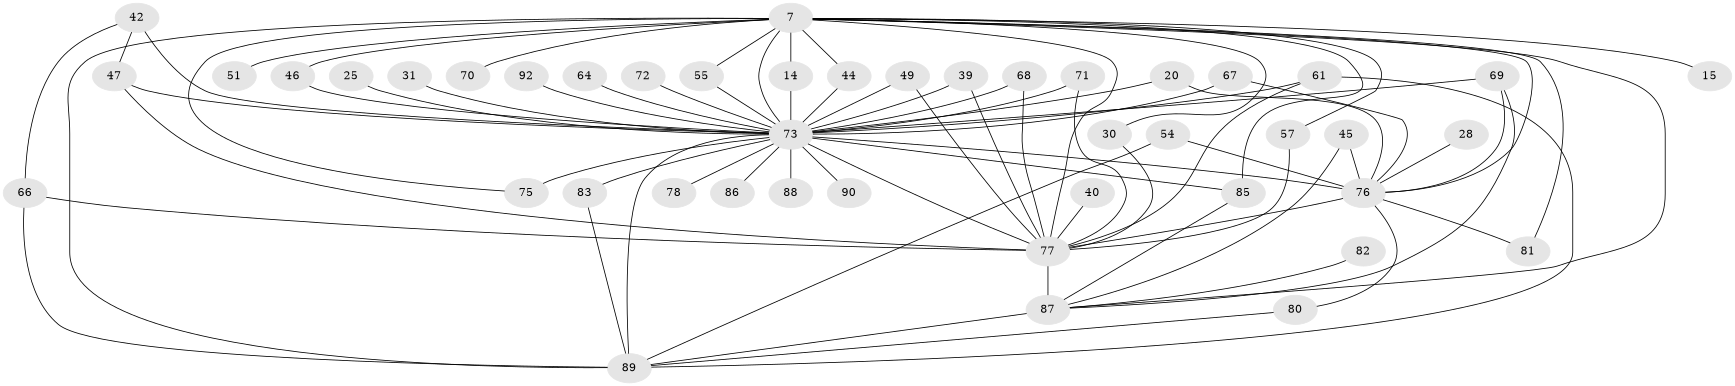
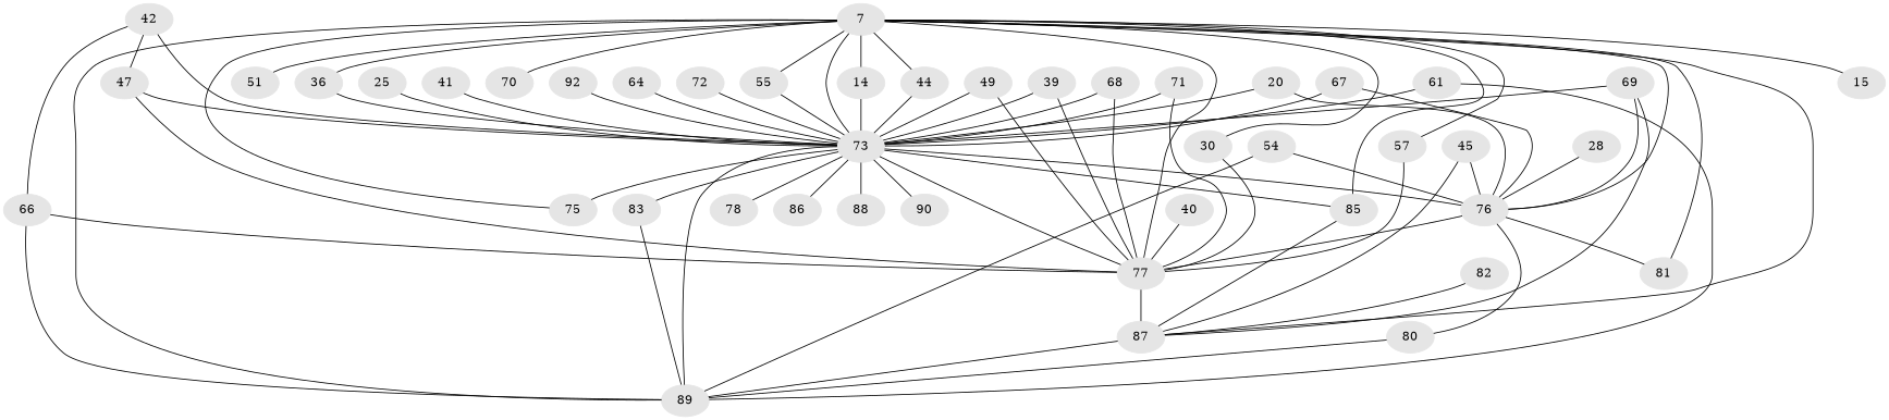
  graph {
    node [color=gray90 style=filled]
    7 [super="+1"]
    14
    15
    30
    44
-   46 [super="+23"]
+   46 [super="+23" label=36]
    51 [super="+17"]
    55 [super="+43"]
    57
    70
    73 [super="+21+19+10"]
    75 [super="+56"]
    76 [super="+12+6"]
    77 [super="+74+35"]
    81
    85 [super="+84+62"]
    87 [super="+65+26+59+53"]
    89 [super="+79+27+22+29"]
    78
    83 [super="+63"]
    86
    88
    90
    80
    20
    25
    28 [super="+18"]
    39
    40
-   41 [label=31]
+   41
    42 [super="+36"]
    47
    66
    82
    45
    49
    n37 [label=92]
    54
    61 [super="+37"]
    64
    67
    68
    69 [super="+58"]
    71 [super="+24"]
    72
    7 -- 14
    7 -- 15 [weight=2]
    7 -- 30
    7 -- 44
    7 -- 46
    7 -- 51 [weight=2]
    7 -- 55 [weight=2]
    7 -- 57
    7 -- 70 [weight=2]
    7 -- 73 [weight=8]
    7 -- 75
    7 -- 76 [weight=5]
    7 -- 77 [weight=6]
    7 -- 81
    7 -- 85 [weight=2]
    7 -- 87
    7 -- 89 [weight=4]
    14 -- 73
    30 -- 77
    44 -- 73
    46 -- 73 [weight=2]
    55 -- 73
    57 -- 77
    73 -- 75 [weight=2]
    73 -- 76 [weight=10]
    73 -- 77 [weight=10]
    73 -- 85 [weight=6]
    73 -- 89 [weight=5]
    73 -- 78 [weight=2]
    73 -- 83 [weight=2]
    73 -- 86 [weight=2]
    73 -- 88 [weight=2]
    73 -- 90 [weight=2]
    76 -- 77 [weight=5]
    76 -- 81
    76 -- 80
    77 -- 87 [weight=2]
    85 -- 87
    87 -- 89 [weight=4]
    83 -- 89
    80 -- 89
    20 -- 73
    20 -- 76
    25 -- 73 [weight=2]
    28 -- 76 [weight=3]
    39 -- 73
    39 -- 77
    40 -- 77
    41 -- 73 [weight=2]
    42 -- 73 [weight=2]
    42 -- 47
    42 -- 66
    47 -- 73 [weight=2]
    47 -- 77
    66 -- 77
    66 -- 89
    82 -- 87
    45 -- 76
    45 -- 87
    49 -- 73
    49 -- 77
    n37 -- 73 [weight=2]
    54 -- 76
    54 -- 89
    61 -- 73
-   61 -- 77
    61 -- 89
    64 -- 73 [weight=2]
    67 -- 73
    67 -- 76
    68 -- 73
    68 -- 77
    69 -- 73
    69 -- 76
    69 -- 87
    71 -- 73
    71 -- 77 [weight=2]
    72 -- 73
  }
